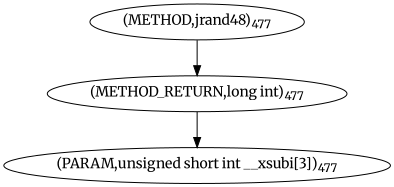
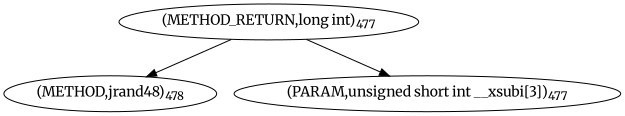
  digraph {
    fontname=Merriweather
    node [fontname=Merriweather]
    edge [fontname=Merriweather]
-   n1 [label=<(METHOD,jrand48)<SUB>477</SUB>>]
+   n1 [label=<(METHOD,jrand48)<SUB>478</SUB>>]
    n2 [label=<(METHOD_RETURN,long int)<SUB>477</SUB>>]
    n3 [label=<(PARAM,unsigned short int __xsubi[3])<SUB>477</SUB>>]
-   n1 -> n2
+   n2 -> n1
    n2 -> n3
  }
